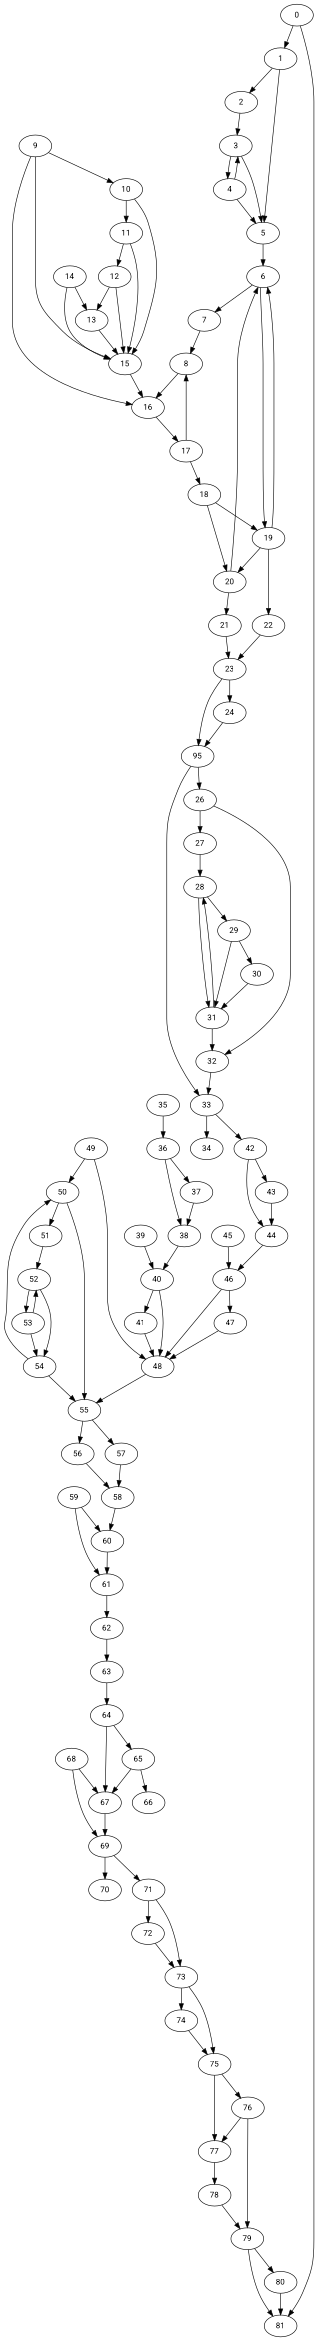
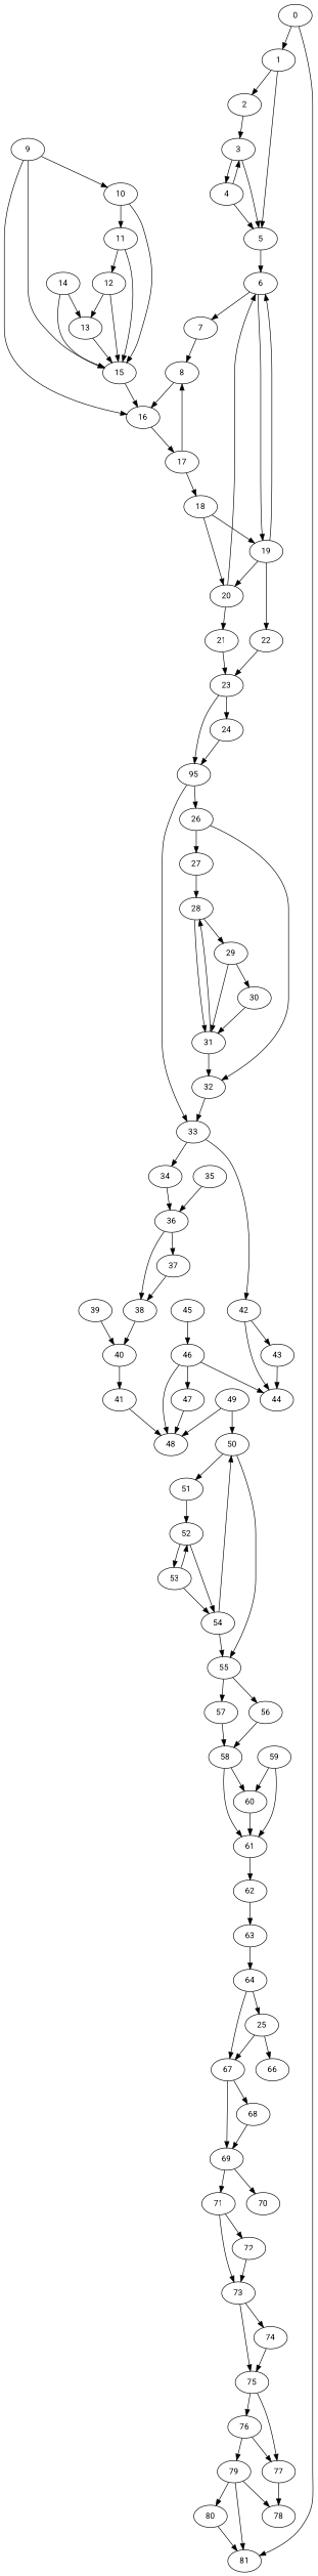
  digraph {
    fontname=Roboto
    node [fontname=Roboto]
    edge [fontname=Roboto]
    0
    1
    81
    2
    5
    3
    6
    4
    7
    19
    8
    20
    22
    16
    17
    9
    10
    15
    11
    12
    13
    14
    18
    21
    23
    24
    n27 [label=95]
    26
    33
    27
    32
    34
    42
    28
    29
    31
    30
    36
    43
    44
    35
    37
    38
    40
    39
    41
    48
    55
    46
    45
    47
    49
    50
    56
    57
    51
    52
    53
    54
    58
    61
    60
    59
    62
    63
    67
    69
    68
    64
-   65
+   65 [label=25]
    66
    70
    71
    72
    73
    74
    75
    76
    77
    79
    78
    80
    0 -> 1
    0 -> 81
    1 -> 2
    1 -> 5
    2 -> 3
    5 -> 6
    3 -> 5
    3 -> 4
    6 -> 7
    6 -> 19
    4 -> 5
    4 -> 3
    7 -> 8
    19 -> 6
    19 -> 20
    19 -> 22
    8 -> 16
    20 -> 6
    20 -> 21
    22 -> 23
    16 -> 17
    17 -> 8
    17 -> 18
    9 -> 16
    9 -> 10
    9 -> 15
    10 -> 15
    10 -> 11
    15 -> 16
    11 -> 15
    11 -> 12
    12 -> 15
    12 -> 13
    13 -> 15
    14 -> 15
    14 -> 13
    18 -> 19
    18 -> 20
    21 -> 23
    23 -> 24
    23 -> n27
    24 -> n27
    n27 -> 26
    n27 -> 33
    26 -> 27
    26 -> 32
    33 -> 34
    33 -> 42
    27 -> 28
    32 -> 33
+   34 -> 36
    42 -> 43
    42 -> 44
    28 -> 29
    28 -> 31
    29 -> 31
    29 -> 30
    31 -> 32
    31 -> 28
    30 -> 31
    36 -> 37
    36 -> 38
    43 -> 44
-   44 -> 46
+   46 -> 44
    35 -> 36
    37 -> 38
    38 -> 40
    40 -> 41
-   40 -> 48
    39 -> 40
    41 -> 48
-   48 -> 55
    55 -> 56
    55 -> 57
    46 -> 48
    46 -> 47
    45 -> 46
    47 -> 48
    49 -> 48
    49 -> 50
    50 -> 55
    50 -> 51
    56 -> 58
    57 -> 58
    51 -> 52
    52 -> 53
    52 -> 54
    53 -> 52
    53 -> 54
    54 -> 55
    54 -> 50
+   58 -> 61
    58 -> 60
    61 -> 62
    60 -> 61
    59 -> 61
    59 -> 60
    62 -> 63
    63 -> 64
    67 -> 69
-   68 -> 67
+   67 -> 68
    69 -> 70
    69 -> 71
    68 -> 69
    64 -> 67
    64 -> 65
    65 -> 67
    65 -> 66
    71 -> 72
    71 -> 73
    72 -> 73
    73 -> 74
    73 -> 75
    74 -> 75
    75 -> 76
    75 -> 77
    76 -> 77
    76 -> 79
    77 -> 78
    79 -> 81
    79 -> 80
-   78 -> 79
+   79 -> 78
    80 -> 81
  }
